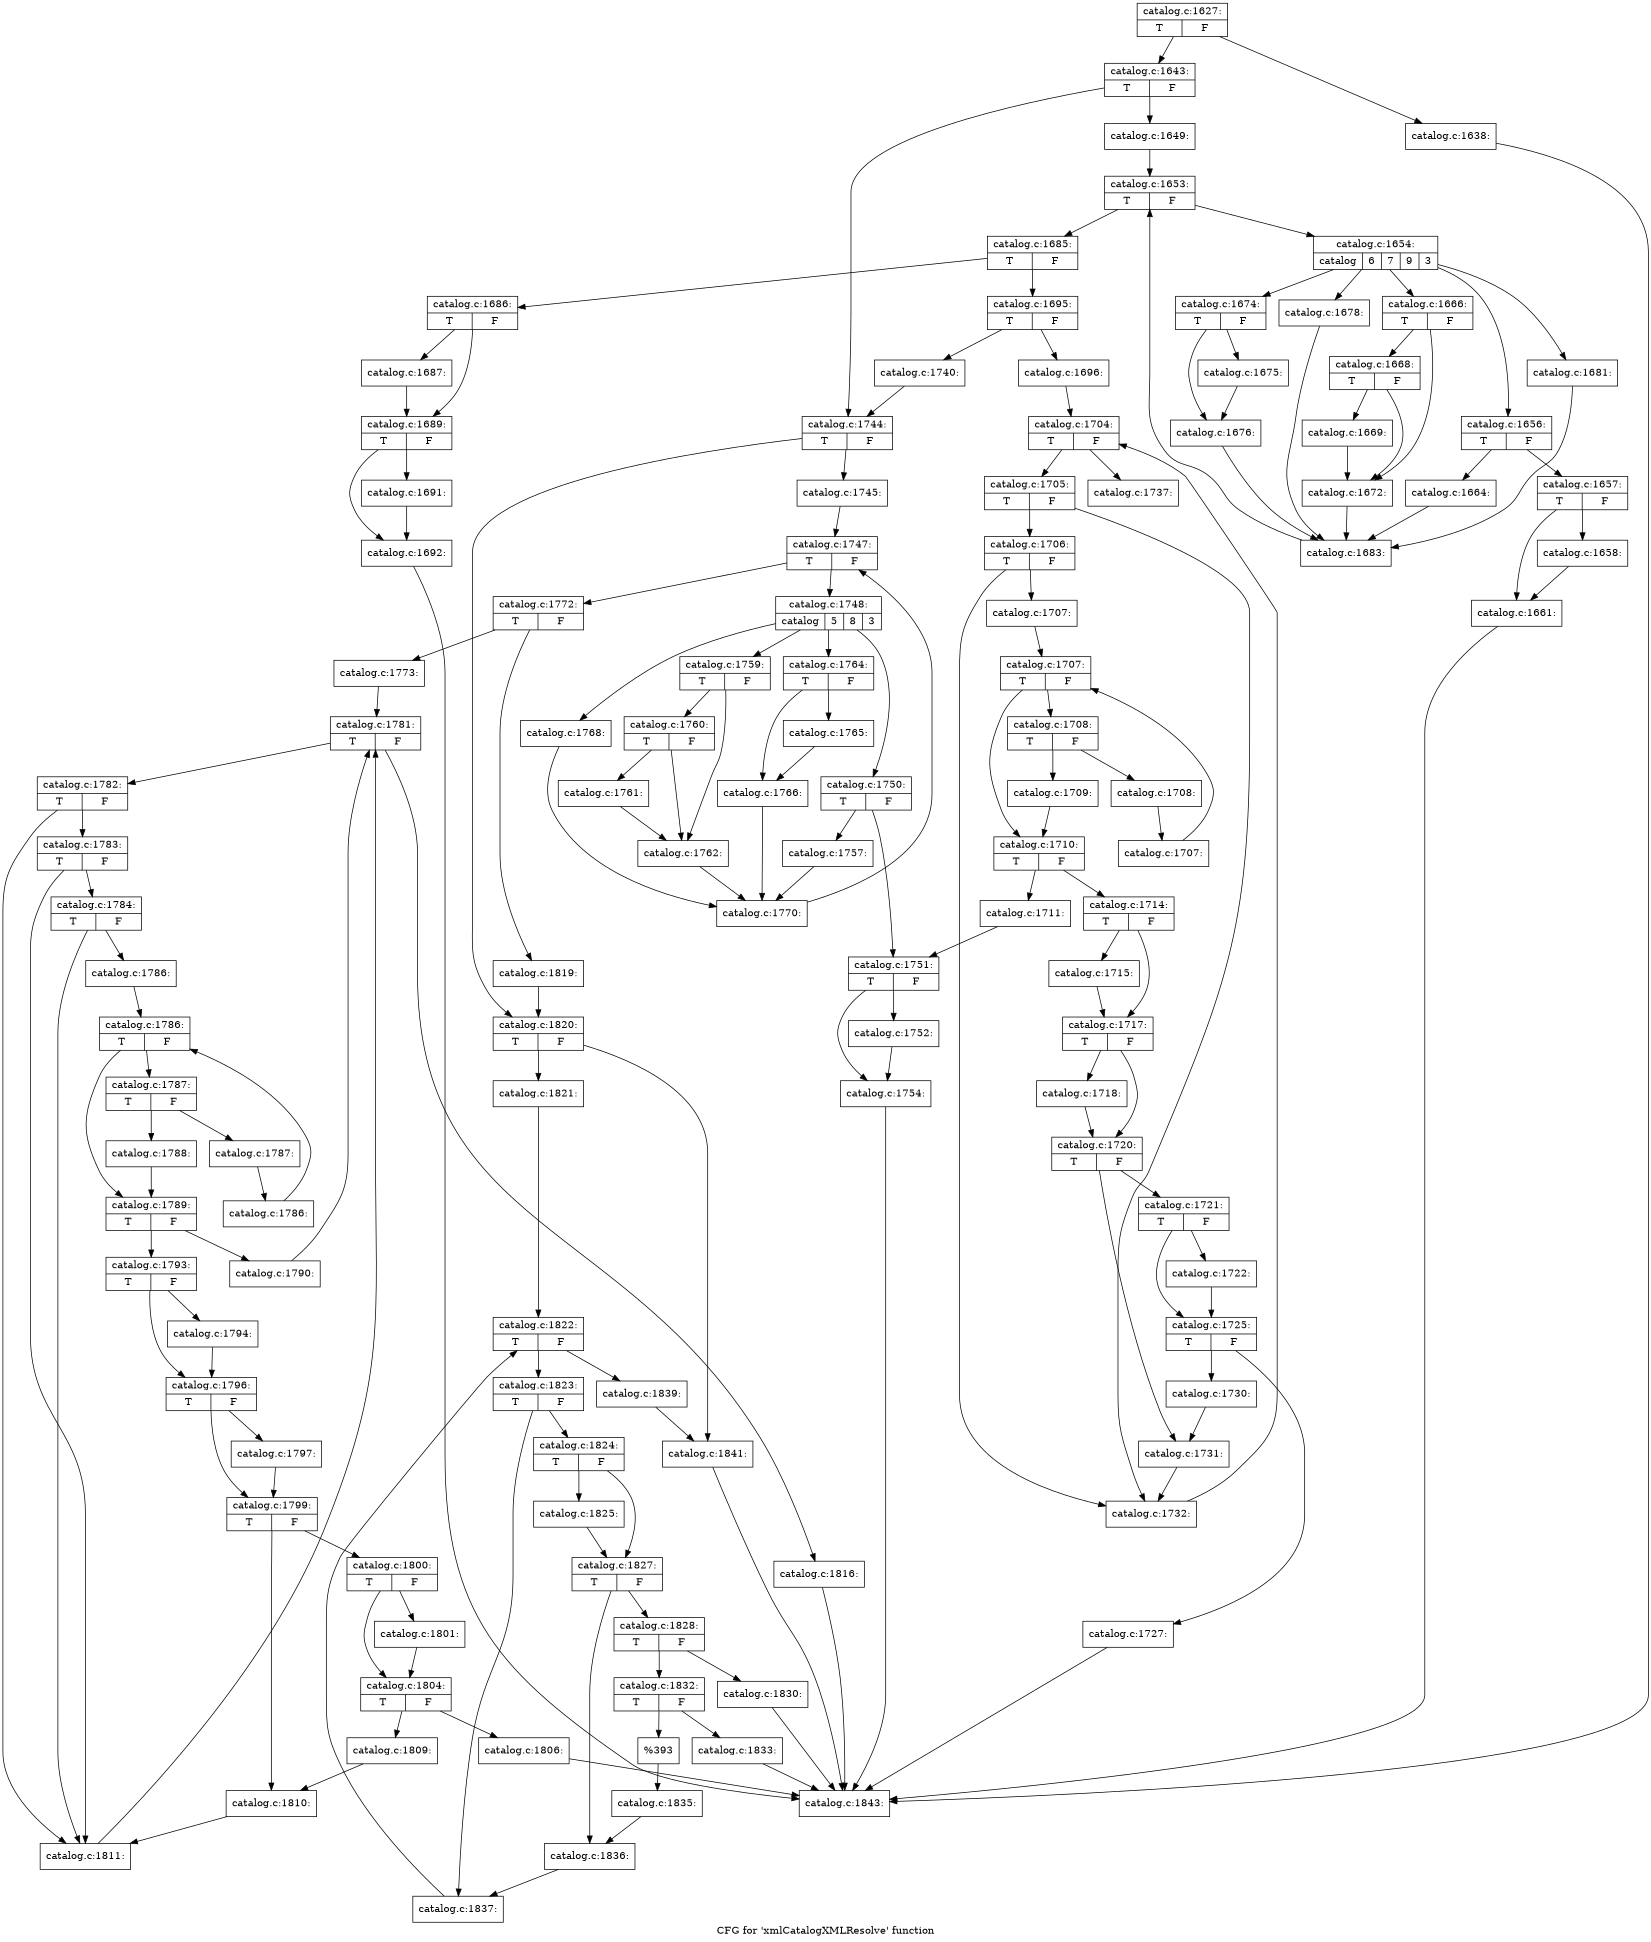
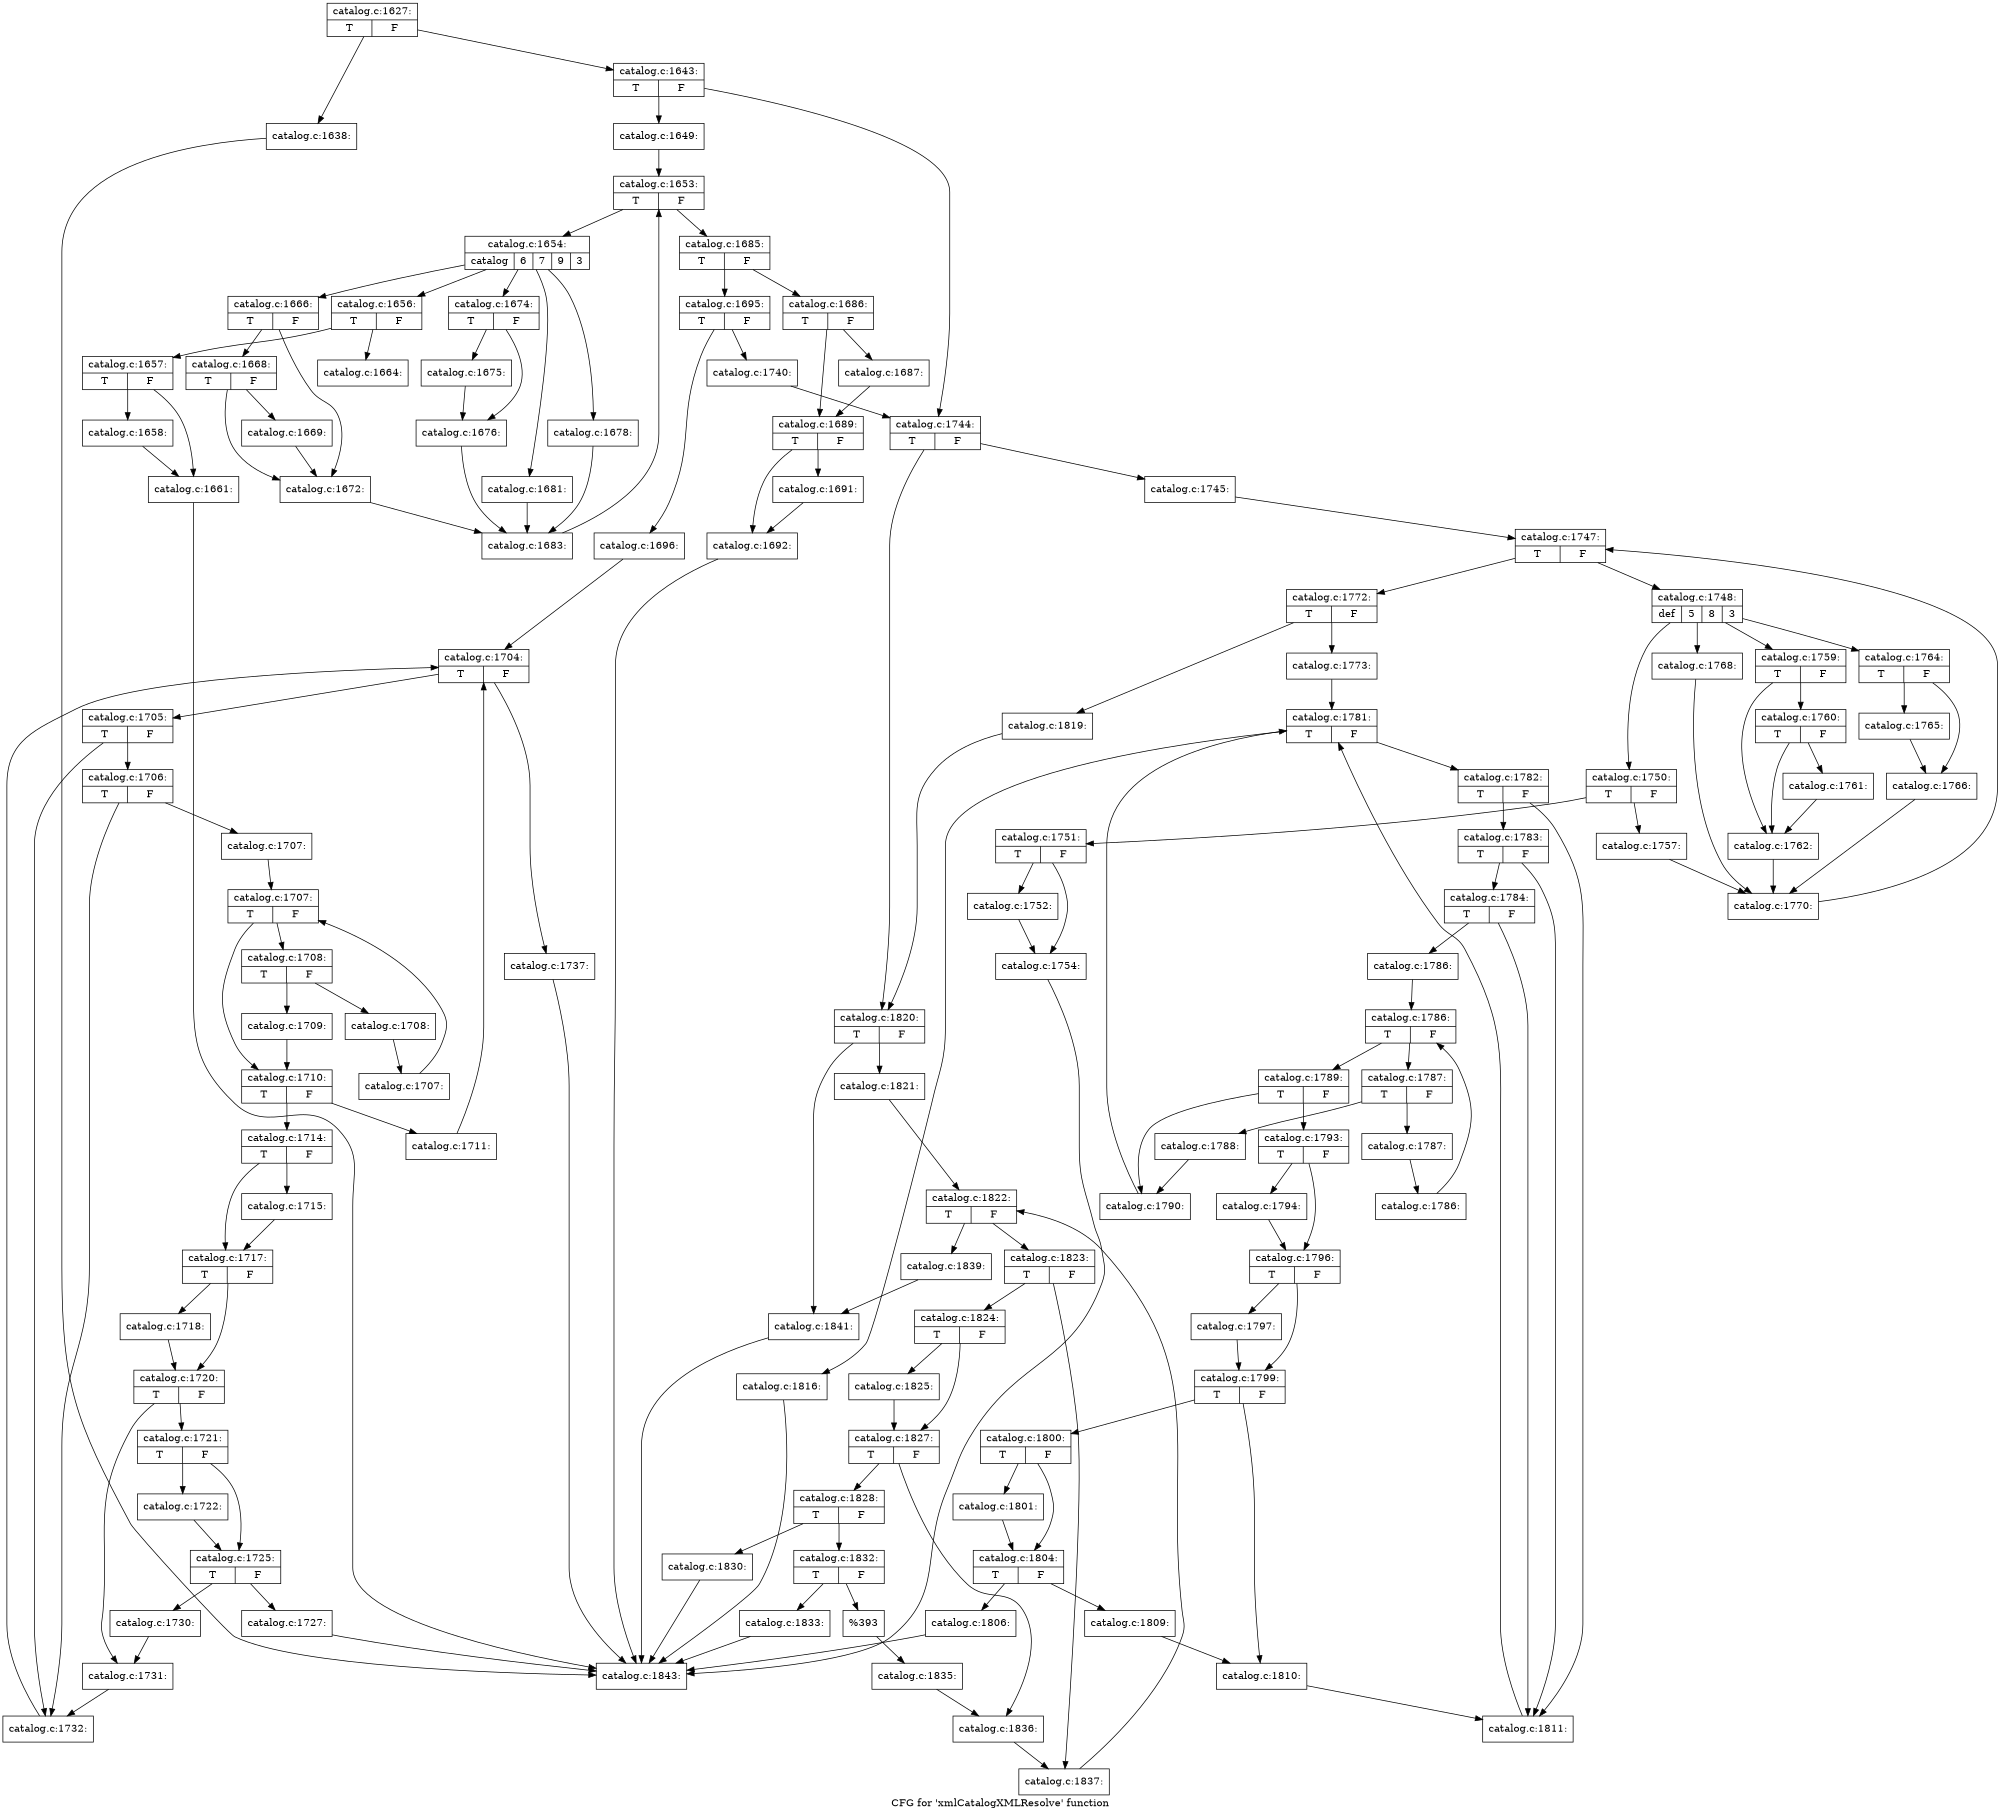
  digraph {
    label="CFG for 'xmlCatalogXMLResolve' function"
    node [shape=record]
    n1 [label="{catalog.c:1627:|{<s0>T|<s1>F}}"]
    n2 [label="{catalog.c:1638:}"]
    n3 [label="{catalog.c:1643:|{<s0>T|<s1>F}}"]
    n4 [label="{catalog.c:1843:}"]
    n5 [label="{catalog.c:1649:}"]
    n6 [label="{catalog.c:1744:|{<s0>T|<s1>F}}"]
    n7 [label="{catalog.c:1653:|{<s0>T|<s1>F}}"]
    n8 [label="{catalog.c:1745:}"]
    n9 [label="{catalog.c:1820:|{<s0>T|<s1>F}}"]
    n10 [label="{catalog.c:1654:|{<s0>catalog|<s1>6|<s2>7|<s3>9|<s4>3}}"]
    n11 [label="{catalog.c:1685:|{<s0>T|<s1>F}}"]
    n12 [label="{catalog.c:1747:|{<s0>T|<s1>F}}"]
    n13 [label="{catalog.c:1821:}"]
    n14 [label="{catalog.c:1841:}"]
    n15 [label="{catalog.c:1681:}"]
    n16 [label="{catalog.c:1656:|{<s0>T|<s1>F}}"]
    n17 [label="{catalog.c:1666:|{<s0>T|<s1>F}}"]
    n18 [label="{catalog.c:1674:|{<s0>T|<s1>F}}"]
    n19 [label="{catalog.c:1678:}"]
    n20 [label="{catalog.c:1686:|{<s0>T|<s1>F}}"]
    n21 [label="{catalog.c:1695:|{<s0>T|<s1>F}}"]
    n22 [label="{catalog.c:1683:}"]
    n23 [label="{catalog.c:1657:|{<s0>T|<s1>F}}"]
    n24 [label="{catalog.c:1664:}"]
    n25 [label="{catalog.c:1668:|{<s0>T|<s1>F}}"]
    n26 [label="{catalog.c:1672:}"]
    n27 [label="{catalog.c:1676:}"]
    n28 [label="{catalog.c:1675:}"]
    n29 [label="{catalog.c:1687:}"]
    n30 [label="{catalog.c:1689:|{<s0>T|<s1>F}}"]
    n31 [label="{catalog.c:1696:}"]
    n32 [label="{catalog.c:1740:}"]
    n33 [label="{catalog.c:1658:}"]
    n34 [label="{catalog.c:1661:}"]
    n35 [label="{catalog.c:1669:}"]
    n36 [label="{catalog.c:1691:}"]
    n37 [label="{catalog.c:1692:}"]
    n38 [label="{catalog.c:1704:|{<s0>T|<s1>F}}"]
    n39 [label="{catalog.c:1705:|{<s0>T|<s1>F}}"]
    n40 [label="{catalog.c:1737:}"]
    n41 [label="{catalog.c:1706:|{<s0>T|<s1>F}}"]
    n42 [label="{catalog.c:1732:}"]
    n43 [label="{catalog.c:1707:}"]
    n44 [label="{catalog.c:1707:|{<s0>T|<s1>F}}"]
    n45 [label="{catalog.c:1708:|{<s0>T|<s1>F}}"]
    n46 [label="{catalog.c:1710:|{<s0>T|<s1>F}}"]
    n47 [label="{catalog.c:1709:}"]
    n48 [label="{catalog.c:1708:}"]
    n49 [label="{catalog.c:1711:}"]
    n50 [label="{catalog.c:1714:|{<s0>T|<s1>F}}"]
    n51 [label="{catalog.c:1707:}"]
    n52 [label="{catalog.c:1715:}"]
    n53 [label="{catalog.c:1717:|{<s0>T|<s1>F}}"]
    n54 [label="{catalog.c:1718:}"]
    n55 [label="{catalog.c:1720:|{<s0>T|<s1>F}}"]
    n56 [label="{catalog.c:1721:|{<s0>T|<s1>F}}"]
    n57 [label="{catalog.c:1731:}"]
    n58 [label="{catalog.c:1722:}"]
    n59 [label="{catalog.c:1725:|{<s0>T|<s1>F}}"]
    n60 [label="{catalog.c:1727:}"]
    n61 [label="{catalog.c:1730:}"]
-   n62 [label="{catalog.c:1748:|{<s0>catalog|<s1>5|<s2>8|<s3>3}}"]
+   n62 [label="{catalog.c:1748:|{<s0>def|<s1>5|<s2>8|<s3>3}}"]
    n63 [label="{catalog.c:1772:|{<s0>T|<s1>F}}"]
    n64 [label="{catalog.c:1822:|{<s0>T|<s1>F}}"]
    n65 [label="{catalog.c:1768:}"]
    n66 [label="{catalog.c:1750:|{<s0>T|<s1>F}}"]
    n67 [label="{catalog.c:1759:|{<s0>T|<s1>F}}"]
    n68 [label="{catalog.c:1764:|{<s0>T|<s1>F}}"]
    n69 [label="{catalog.c:1773:}"]
    n70 [label="{catalog.c:1819:}"]
    n71 [label="{catalog.c:1770:}"]
    n72 [label="{catalog.c:1751:|{<s0>T|<s1>F}}"]
    n73 [label="{catalog.c:1757:}"]
    n74 [label="{catalog.c:1762:}"]
    n75 [label="{catalog.c:1760:|{<s0>T|<s1>F}}"]
    n76 [label="{catalog.c:1765:}"]
    n77 [label="{catalog.c:1766:}"]
    n78 [label="{catalog.c:1781:|{<s0>T|<s1>F}}"]
    n79 [label="{catalog.c:1752:}"]
    n80 [label="{catalog.c:1754:}"]
    n81 [label="{catalog.c:1761:}"]
    n82 [label="{catalog.c:1782:|{<s0>T|<s1>F}}"]
    n83 [label="{catalog.c:1816:}"]
    n84 [label="{catalog.c:1783:|{<s0>T|<s1>F}}"]
    n85 [label="{catalog.c:1811:}"]
    n86 [label="{catalog.c:1784:|{<s0>T|<s1>F}}"]
    n87 [label="{catalog.c:1786:}"]
    n88 [label="{catalog.c:1786:|{<s0>T|<s1>F}}"]
    n89 [label="{catalog.c:1787:|{<s0>T|<s1>F}}"]
    n90 [label="{catalog.c:1789:|{<s0>T|<s1>F}}"]
    n91 [label="{catalog.c:1788:}"]
    n92 [label="{catalog.c:1787:}"]
    n93 [label="{catalog.c:1790:}"]
    n94 [label="{catalog.c:1793:|{<s0>T|<s1>F}}"]
    n95 [label="{catalog.c:1786:}"]
    n96 [label="{catalog.c:1794:}"]
    n97 [label="{catalog.c:1796:|{<s0>T|<s1>F}}"]
    n98 [label="{catalog.c:1797:}"]
    n99 [label="{catalog.c:1799:|{<s0>T|<s1>F}}"]
    n100 [label="{catalog.c:1800:|{<s0>T|<s1>F}}"]
    n101 [label="{catalog.c:1810:}"]
    n102 [label="{catalog.c:1801:}"]
    n103 [label="{catalog.c:1804:|{<s0>T|<s1>F}}"]
    n104 [label="{catalog.c:1806:}"]
    n105 [label="{catalog.c:1809:}"]
    n106 [label="{catalog.c:1823:|{<s0>T|<s1>F}}"]
    n107 [label="{catalog.c:1839:}"]
    n108 [label="{catalog.c:1824:|{<s0>T|<s1>F}}"]
    n109 [label="{catalog.c:1837:}"]
    n110 [label="{catalog.c:1825:}"]
    n111 [label="{catalog.c:1827:|{<s0>T|<s1>F}}"]
    n112 [label="{catalog.c:1828:|{<s0>T|<s1>F}}"]
    n113 [label="{catalog.c:1836:}"]
    n114 [label="{catalog.c:1830:}"]
    n115 [label="{catalog.c:1832:|{<s0>T|<s1>F}}"]
    n116 [label="{catalog.c:1833:}"]
    n117 [label="{%393}"]
    n118 [label="{catalog.c:1835:}"]
    n1 -> n2
    n1 -> n3
    n2 -> n4
    n3 -> n5
    n3 -> n6
    n5 -> n7
    n6 -> n8
    n6 -> n9
    n7 -> n10
    n7 -> n11
    n8 -> n12
    n9 -> n13
    n9 -> n14
    n10 -> n15
    n10 -> n16
    n10 -> n17
    n10 -> n18
    n10 -> n19
    n11 -> n20
    n11 -> n21
    n12 -> n62
    n12 -> n63
    n13 -> n64
    n14 -> n4
    n15 -> n22
    n16 -> n23
    n16 -> n24
    n17 -> n25
    n17 -> n26
    n18 -> n27
    n18 -> n28
    n19 -> n22
    n20 -> n29
    n20 -> n30
    n21 -> n31
    n21 -> n32
    n22 -> n7
    n23 -> n33
    n23 -> n34
-   n24 -> n22
    n25 -> n26
    n25 -> n35
    n26 -> n22
    n27 -> n22
    n28 -> n27
    n29 -> n30
    n30 -> n36
    n30 -> n37
    n31 -> n38
    n32 -> n6
    n33 -> n34
    n34 -> n4
    n35 -> n26
    n36 -> n37
    n37 -> n4
    n38 -> n39
    n38 -> n40
    n39 -> n41
    n39 -> n42
+   n40 -> n4
    n41 -> n42
    n41 -> n43
    n42 -> n38
    n43 -> n44
    n44 -> n45
    n44 -> n46
    n45 -> n47
    n45 -> n48
    n46 -> n49
    n46 -> n50
    n47 -> n46
    n48 -> n51
-   n49 -> n72
+   n49 -> n38
    n50 -> n52
    n50 -> n53
    n51 -> n44
    n52 -> n53
    n53 -> n54
    n53 -> n55
    n54 -> n55
    n55 -> n56
    n55 -> n57
    n56 -> n58
    n56 -> n59
    n57 -> n42
    n58 -> n59
    n59 -> n60
    n59 -> n61
    n60 -> n4
    n61 -> n57
    n62 -> n65
    n62 -> n66
    n62 -> n67
    n62 -> n68
    n63 -> n69
    n63 -> n70
    n64 -> n106
    n64 -> n107
    n65 -> n71
    n66 -> n72
    n66 -> n73
    n67 -> n74
    n67 -> n75
    n68 -> n76
    n68 -> n77
    n69 -> n78
    n70 -> n9
    n71 -> n12
    n72 -> n79
    n72 -> n80
    n73 -> n71
    n74 -> n71
    n75 -> n74
    n75 -> n81
    n76 -> n77
    n77 -> n71
    n78 -> n82
    n78 -> n83
    n79 -> n80
    n80 -> n4
    n81 -> n74
    n82 -> n84
    n82 -> n85
    n83 -> n4
    n84 -> n85
    n84 -> n86
    n85 -> n78
    n86 -> n85
    n86 -> n87
    n87 -> n88
    n88 -> n89
    n88 -> n90
    n89 -> n91
    n89 -> n92
    n90 -> n93
    n90 -> n94
-   n91 -> n90
+   n91 -> n93
    n92 -> n95
    n93 -> n78
    n94 -> n96
    n94 -> n97
    n95 -> n88
    n96 -> n97
    n97 -> n98
    n97 -> n99
    n98 -> n99
    n99 -> n100
    n99 -> n101
    n100 -> n102
    n100 -> n103
    n101 -> n85
    n102 -> n103
    n103 -> n104
    n103 -> n105
    n104 -> n4
    n105 -> n101
    n106 -> n108
    n106 -> n109
    n107 -> n14
    n108 -> n110
    n108 -> n111
    n109 -> n64
    n110 -> n111
    n111 -> n112
    n111 -> n113
    n112 -> n114
    n112 -> n115
    n113 -> n109
    n114 -> n4
    n115 -> n116
    n115 -> n117
    n116 -> n4
    n117 -> n118
    n118 -> n113
  }
